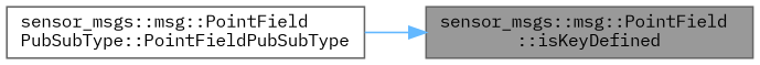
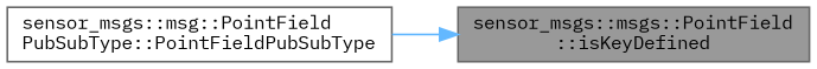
  digraph {
    rankdir=RL
    fontname="IBM Plex Mono"
    node [fontname="IBM Plex Mono" fontsize=10 shape=box style=filled]
-   n1 [color=gray40 fillcolor=grey60 fontcolor=black height=0.2 label="sensor_msgs::msg::PointField\l::isKeyDefined" width=0.4]
+   n1 [color=gray40 fillcolor=grey60 fontcolor=black height=0.2 label="sensor_msgs::msgs::PointField\l::isKeyDefined" width=0.4]
    n2 [color=grey40 fillcolor=white height=0.2 label="sensor_msgs::msg::PointField\lPubSubType::PointFieldPubSubType" width=0.4]
    n1 -> n2 [color=steelblue1 dir=back fontname="IBM Plex Mono" fontsize=10 labelfontname=Helvetica labelfontsize=10 style=solid]
  }
